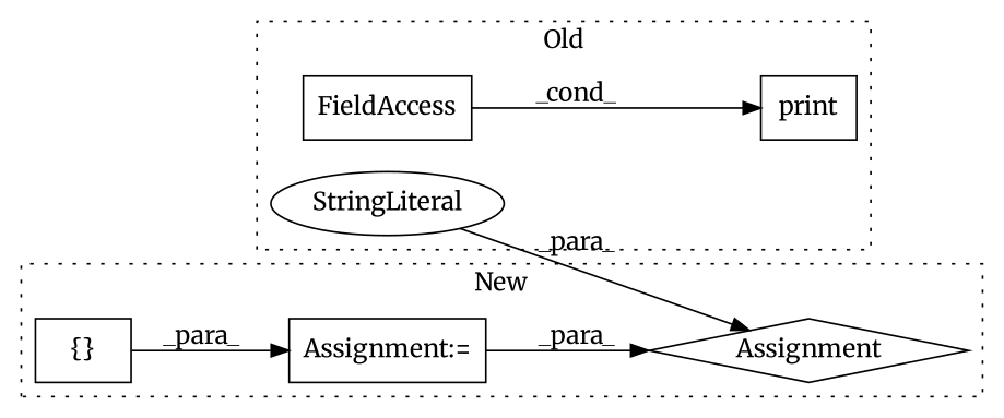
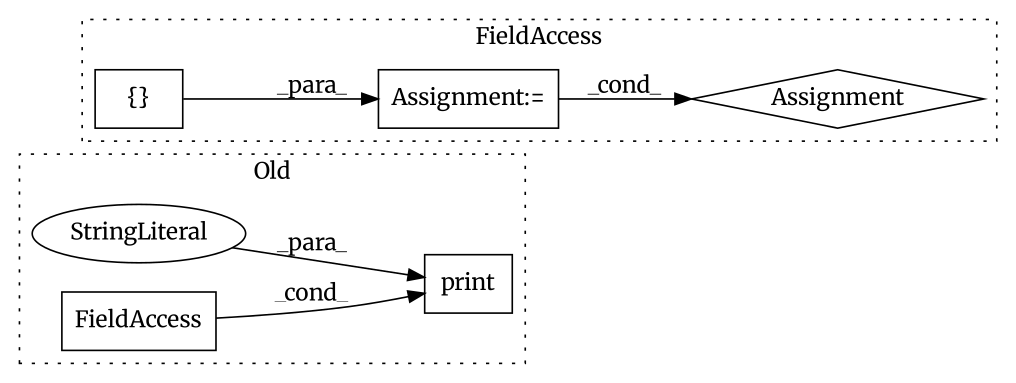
  digraph {
    fontname=Merriweather
    rankdir=LR
    node [fontname=Merriweather shape=box]
    edge [fontname=Merriweather]
    n1 [a=32 l="6,1" label=print s="2162,2248"]
    n2 [a=45 l=11 label=StringLiteral s=2168 shape=ellipse]
    n3 [a=22 l=10 label=FieldAccess s=2238]
    n4 [a=4 l="6,2" label="{}" s="2112,2294"]
    n5 [a=7 l=1 label="Assignment:=" s=2084]
    n6 [a=70 l="82,2" label=Assignment s="2302,2401" shape=diamond]
    subgraph cluster_1 {
      label=Old
      style=dotted
      n1
      n2
      n3
    }
    subgraph cluster_2 {
-     label=New
+     label=FieldAccess
      style=dotted
      n4
      n5
      n6
    }
-   n2 -> n6 [label=_para_]
+   n2 -> n1 [label=_para_]
    n3 -> n1 [label=_cond_]
    n4 -> n5 [label=_para_]
-   n5 -> n6 [label=_para_]
+   n5 -> n6 [label=_cond_]
  }
